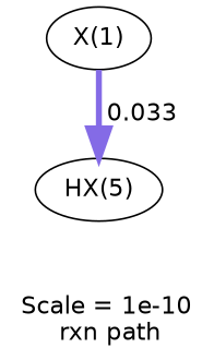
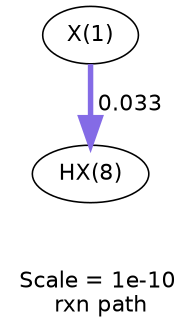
  digraph {
    fontname=Helvetica
    label="Scale = 1e-10\l rxn path"
    node [fontname=Helvetica]
    n1 [label="X(1)"]
-   n2 [label="HX(5)"]
+   n2 [label="HX(8)"]
    n1 -> n2 [arrowsize=1.71 color="0.7, 0.533, 0.9" fontname=Helvetica label=" 0.033" style="setlinewidth(3.42)"]
  }
